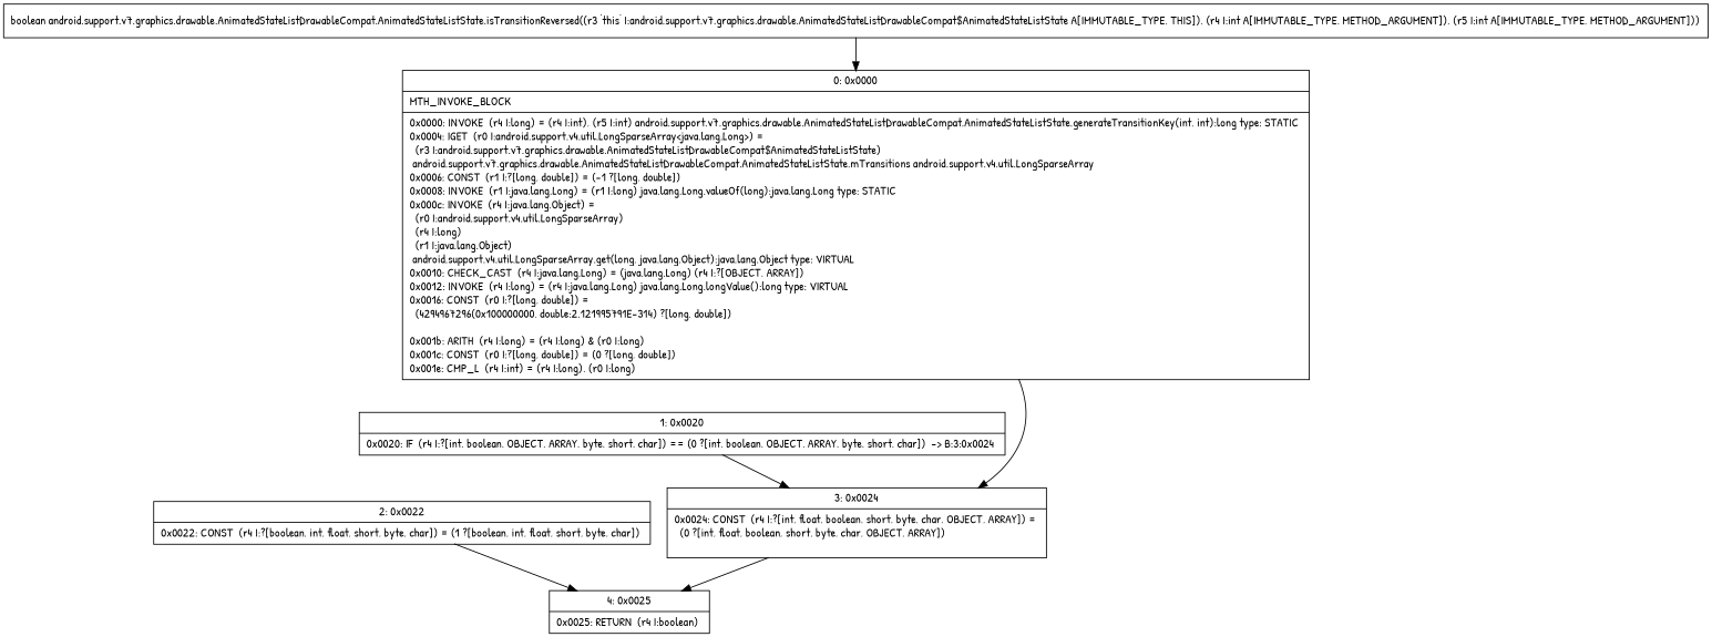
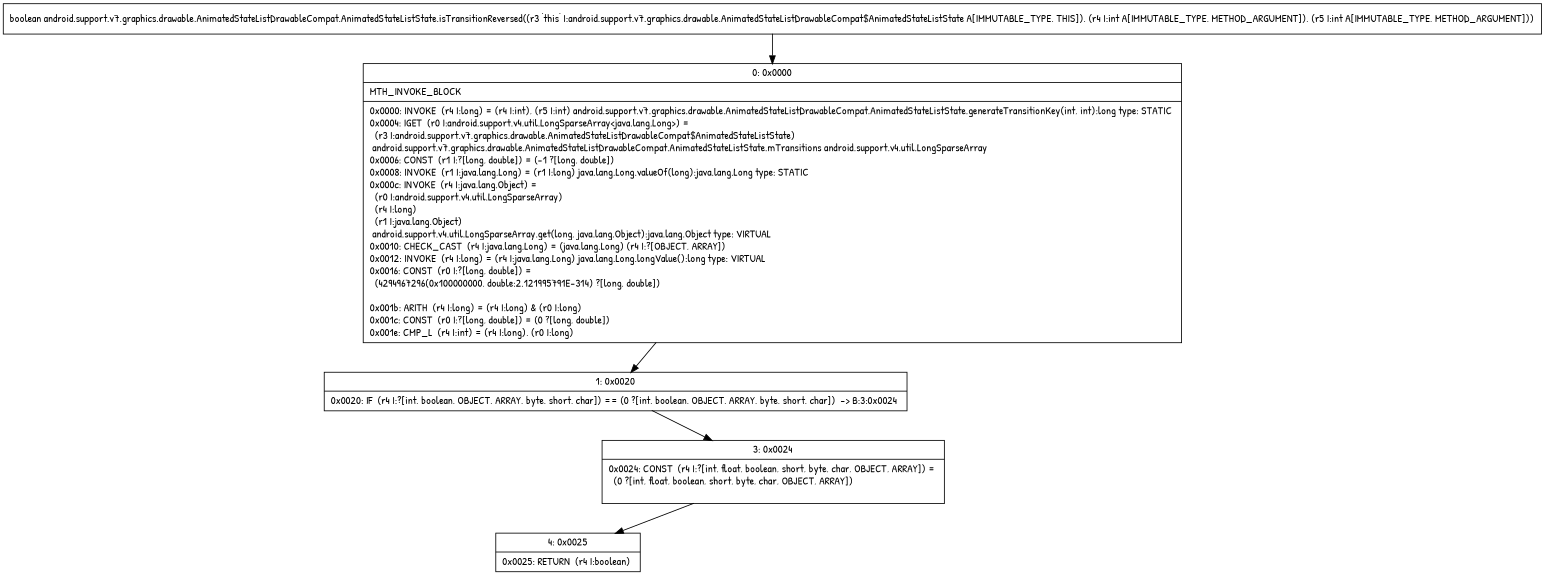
  digraph {
    fontname="Patrick Hand"
    node [fontname="Patrick Hand" shape=record]
    edge [fontname="Patrick Hand"]
    n1 [label="{0\:\ 0x0000|MTH_INVOKE_BLOCK\l|0x0000: INVOKE  (r4 I:long) = (r4 I:int), (r5 I:int) android.support.v7.graphics.drawable.AnimatedStateListDrawableCompat.AnimatedStateListState.generateTransitionKey(int, int):long type: STATIC \l0x0004: IGET  (r0 I:android.support.v4.util.LongSparseArray\<java.lang.Long\>) = \l  (r3 I:android.support.v7.graphics.drawable.AnimatedStateListDrawableCompat$AnimatedStateListState)\l android.support.v7.graphics.drawable.AnimatedStateListDrawableCompat.AnimatedStateListState.mTransitions android.support.v4.util.LongSparseArray \l0x0006: CONST  (r1 I:?[long, double]) = (\-1 ?[long, double]) \l0x0008: INVOKE  (r1 I:java.lang.Long) = (r1 I:long) java.lang.Long.valueOf(long):java.lang.Long type: STATIC \l0x000c: INVOKE  (r4 I:java.lang.Object) = \l  (r0 I:android.support.v4.util.LongSparseArray)\l  (r4 I:long)\l  (r1 I:java.lang.Object)\l android.support.v4.util.LongSparseArray.get(long, java.lang.Object):java.lang.Object type: VIRTUAL \l0x0010: CHECK_CAST  (r4 I:java.lang.Long) = (java.lang.Long) (r4 I:?[OBJECT, ARRAY]) \l0x0012: INVOKE  (r4 I:long) = (r4 I:java.lang.Long) java.lang.Long.longValue():long type: VIRTUAL \l0x0016: CONST  (r0 I:?[long, double]) = \l  (4294967296(0x100000000, double:2.121995791E\-314) ?[long, double])\l \l0x001b: ARITH  (r4 I:long) = (r4 I:long) & (r0 I:long) \l0x001c: CONST  (r0 I:?[long, double]) = (0 ?[long, double]) \l0x001e: CMP_L  (r4 I:int) = (r4 I:long), (r0 I:long) \l}"]
    n2 [label="{1\:\ 0x0020|0x0020: IF  (r4 I:?[int, boolean, OBJECT, ARRAY, byte, short, char]) == (0 ?[int, boolean, OBJECT, ARRAY, byte, short, char])  \-\> B:3:0x0024 \l}"]
    n3 [label="{3\:\ 0x0024|0x0024: CONST  (r4 I:?[int, float, boolean, short, byte, char, OBJECT, ARRAY]) = \l  (0 ?[int, float, boolean, short, byte, char, OBJECT, ARRAY])\l \l}"]
-   n4 [label="{2\:\ 0x0022|0x0022: CONST  (r4 I:?[boolean, int, float, short, byte, char]) = (1 ?[boolean, int, float, short, byte, char]) \l}"]
    n5 [label="{4\:\ 0x0025|0x0025: RETURN  (r4 I:boolean) \l}"]
    n6 [label="{boolean android.support.v7.graphics.drawable.AnimatedStateListDrawableCompat.AnimatedStateListState.isTransitionReversed((r3 'this' I:android.support.v7.graphics.drawable.AnimatedStateListDrawableCompat$AnimatedStateListState A[IMMUTABLE_TYPE, THIS]), (r4 I:int A[IMMUTABLE_TYPE, METHOD_ARGUMENT]), (r5 I:int A[IMMUTABLE_TYPE, METHOD_ARGUMENT])) }"]
-   n1 -> n3
+   n1 -> n2
    n2 -> n3
    n3 -> n5
-   n4 -> n5
    n6 -> n1
  }
